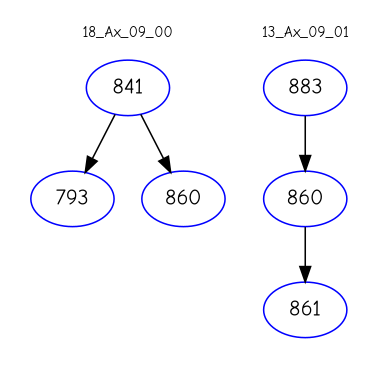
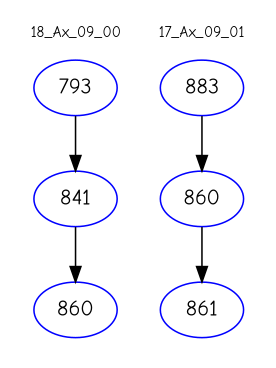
  digraph {
    fontname="Comic Neue"
    node [color=blue fontname="Comic Neue"]
    edge [color=black fontname="Comic Neue"]
    n1 [label=793]
    n2 [label=841]
    n3 [label=860]
    n4 [label=883]
    n5 [label=860]
    n6 [label=861]
    subgraph cluster_1 {
      color=white
      fontsize=10
      label="18_Ax_09_00"
      n1
      n2
      n3
    }
    subgraph cluster_2 {
      color=white
      fontsize=10
-     label="13_Ax_09_01"
+     label="17_Ax_09_01"
      n4
      n5
      n6
    }
-   n2 -> n1
+   n1 -> n2
    n2 -> n3
    n4 -> n5
    n5 -> n6
  }
